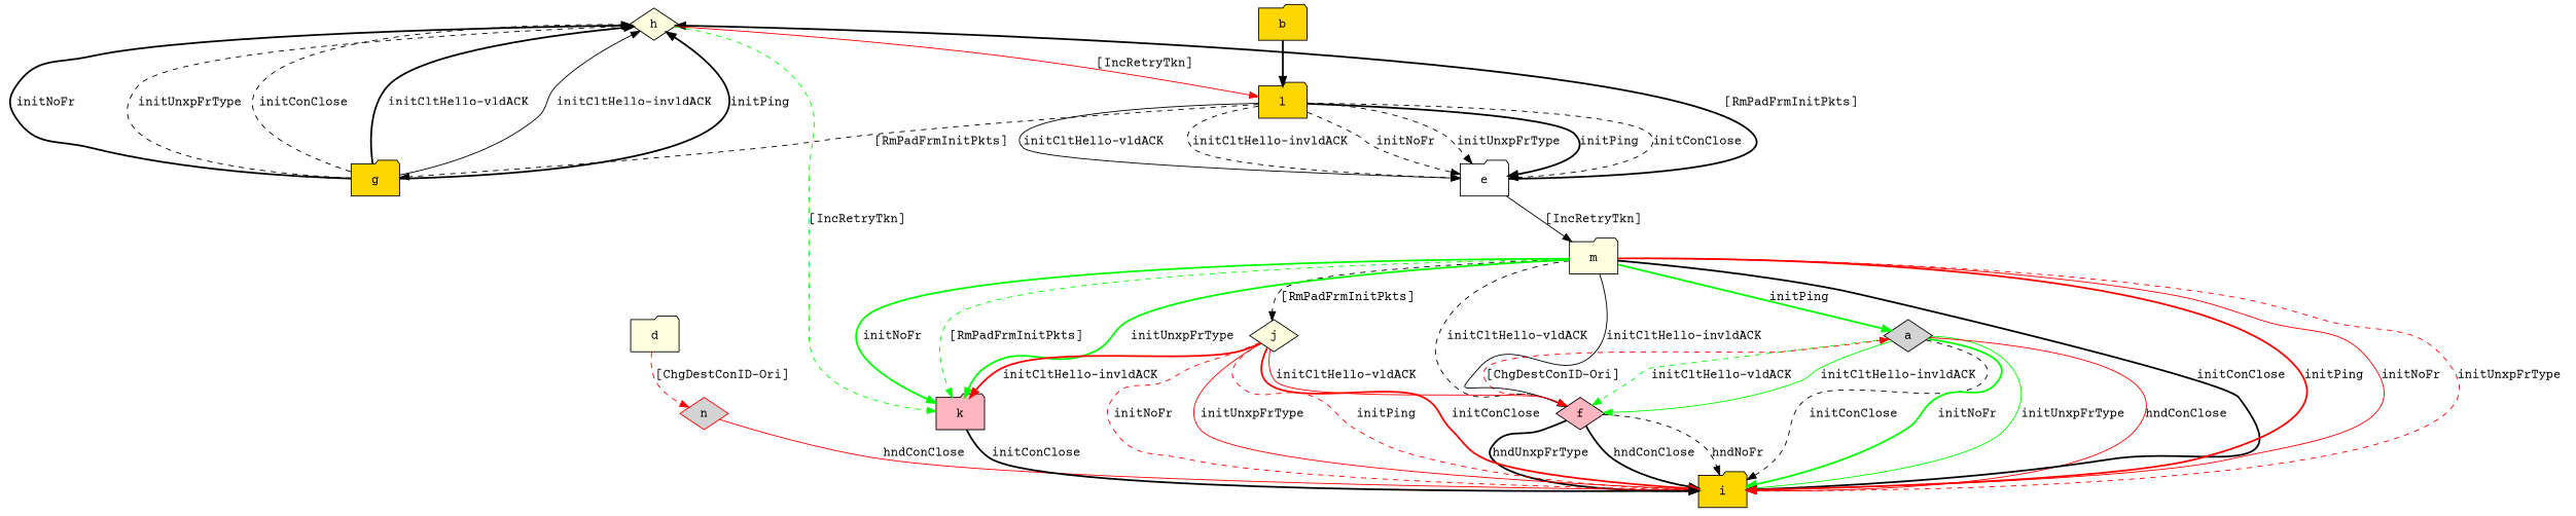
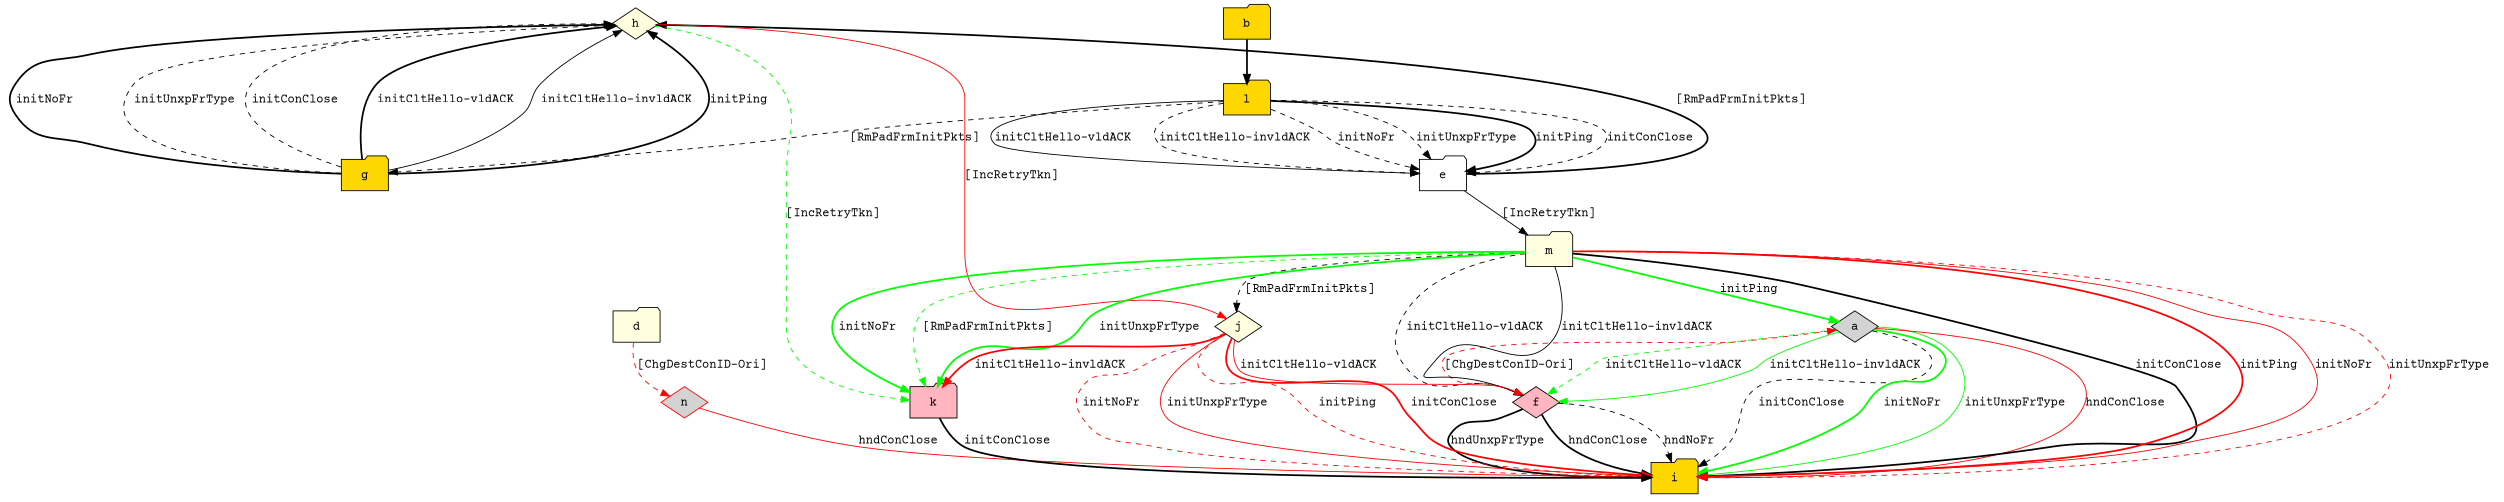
  digraph {
    fontname="Courier Prime"
    node [fillcolor=gold fontname="Courier Prime" shape=folder style=filled]
    edge [fontname="Courier Prime" style=dashed]
    a [fillcolor=lightgrey shape=diamond]
    f [fillcolor=lightpink shape=diamond]
    i
    b
    l
    e [fillcolor=white]
    g
    h [fillcolor=lightyellow shape=diamond]
    m [fillcolor=lightyellow]
    d [fillcolor=lightyellow]
    n [color=red fillcolor=lightgrey shape=diamond]
    j [fillcolor=lightyellow shape=diamond]
    k [fillcolor=lightpink]
    a -> f [color=green label="initCltHello-vldACK "]
    a -> f [color=green label="initCltHello-invldACK " style=solid]
    a -> i [label="initConClose "]
    a -> i [color=green label="initNoFr " style=bold]
    a -> i [color=green label="initUnxpFrType " style=solid]
    a -> i [color=red label="hndConClose " style=solid]
    f -> a [color=red label="[ChgDestConID-Ori] "]
    f -> i [label="hndConClose " style=bold]
    f -> i [label="hndNoFr "]
    f -> i [label="hndUnxpFrType " style=bold]
    b -> l [style=bold]
    l -> e [label="initPing " style=bold]
    l -> e [label="initConClose "]
    l -> e [label="initCltHello-vldACK " style=solid]
    l -> e [label="initCltHello-invldACK "]
    l -> e [label="initNoFr "]
    l -> e [label="initUnxpFrType "]
    l -> g [label="[RmPadFrmInitPkts] "]
    e -> h [label="[RmPadFrmInitPkts] " style=bold]
    e -> m [label="[IncRetryTkn] " style=solid]
    g -> h [label="initPing " style=bold]
    g -> h [label="initConClose "]
    g -> h [label="initCltHello-vldACK " style=bold]
    g -> h [label="initCltHello-invldACK " style=solid]
    g -> h [label="initNoFr " style=bold]
    g -> h [label="initUnxpFrType "]
-   h -> l [color=red label="[IncRetryTkn] " style=solid]
+   h -> j [color=red label="[IncRetryTkn] " style=solid]
    h -> k [color=green label="[IncRetryTkn] "]
    m -> a [color=green label="initPing " style=bold]
    m -> f [label="initCltHello-vldACK "]
    m -> f [label="initCltHello-invldACK " style=solid]
    m -> i [label="initConClose " style=bold]
    m -> i [color=red label="initPing " style=bold]
    m -> i [color=red label="initNoFr " style=solid]
    m -> i [color=red label="initUnxpFrType "]
    m -> j [color=black label="[RmPadFrmInitPkts] "]
    m -> k [color=green label="initNoFr " style=bold]
    m -> k [color=green label="initUnxpFrType " style=bold]
    m -> k [color=green label="[RmPadFrmInitPkts] "]
    d -> n [color=red label="[ChgDestConID-Ori] "]
    n -> i [color=red label="hndConClose " style=solid]
    j -> f [color=red label="initCltHello-vldACK " style=solid]
    j -> i [color=red label="initPing "]
    j -> i [color=red label="initConClose " style=bold]
    j -> i [color=red label="initNoFr "]
    j -> i [color=red label="initUnxpFrType " style=solid]
    j -> k [color=red label="initCltHello-invldACK " style=bold]
    k -> i [label="initConClose " style=bold]
  }
